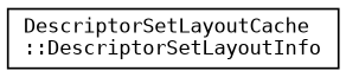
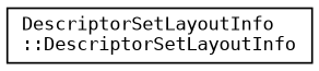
  digraph {
    rankdir=LR
    fontname="DejaVu Sans Mono"
-   n1 [color=black fillcolor=white fontname="DejaVu Sans Mono" fontsize=10 height=0.2 label="DescriptorSetLayoutCache\l::DescriptorSetLayoutInfo" shape=record style=filled width=0.4]
+   n1 [color=black fillcolor=white fontname="DejaVu Sans Mono" fontsize=10 height=0.2 label="DescriptorSetLayoutInfo\l::DescriptorSetLayoutInfo" shape=record style=filled width=0.4]
  }
